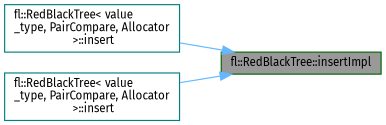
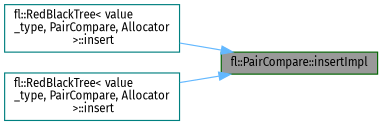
  digraph {
    rankdir=RL
    fontname="Fira Sans"
    node [color=teal fillcolor=white fontname="Fira Sans" fontsize=10 shape=box style=filled]
    edge [color=steelblue1 dir=back fontname="Fira Sans" fontsize=10 labelfontname=Helvetica labelfontsize=10 style=solid]
-   n1 [color=darkgreen fillcolor=grey60 fontcolor=black height=0.2 label="fl::RedBlackTree::insertImpl" width=0.4]
+   n1 [color=darkgreen fillcolor=grey60 fontcolor=black height=0.2 label="fl::PairCompare::insertImpl" width=0.4]
    n2 [height=0.2 label="fl::RedBlackTree\< value\l_type, PairCompare, Allocator\l \>::insert" width=0.4]
    n3 [height=0.2 label="fl::RedBlackTree\< value\l_type, PairCompare, Allocator\l \>::insert" width=0.4]
    n1 -> n2
    n1 -> n3
  }
